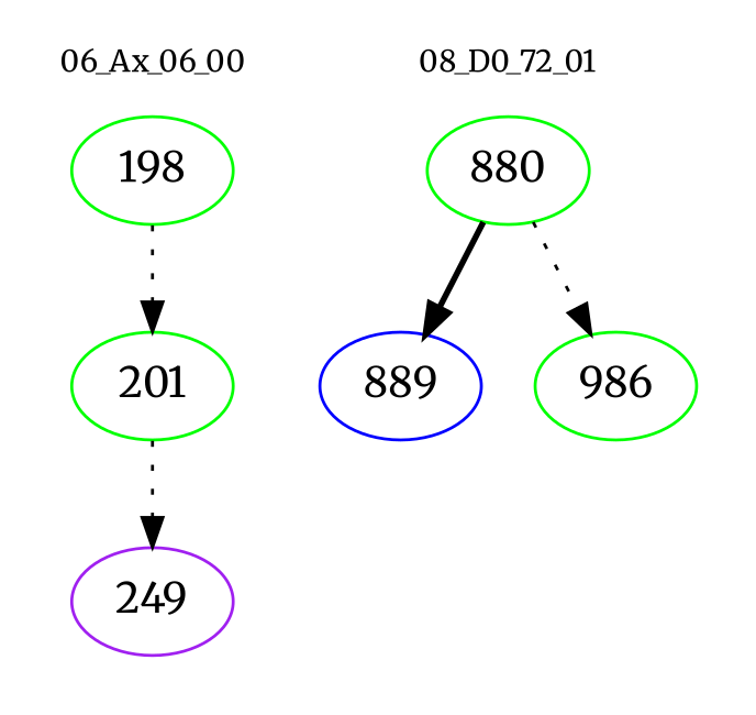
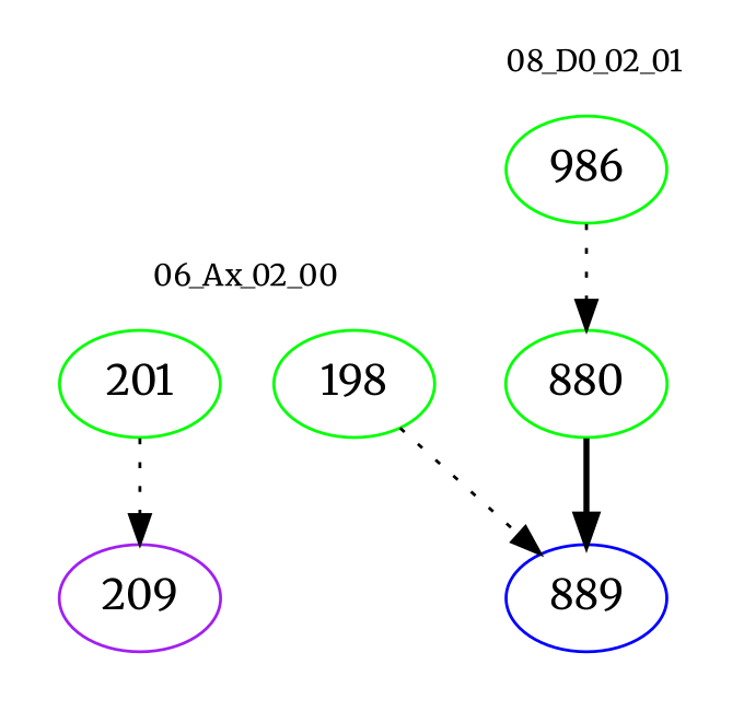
  digraph {
    fontname=Merriweather
    node [color=green fontname=Merriweather]
    edge [color=black fontname=Merriweather style=dotted]
    n1 [label=198]
-   n2 [color=purple label=249]
+   n2 [color=purple label=209]
    n3 [label=201]
    n4 [label=880]
    n5 [color=blue label=889]
    n6 [label=986]
    subgraph cluster_1 {
      color=white
      fontsize=10
-     label="06_Ax_06_00"
+     label="06_Ax_02_00"
      n1
      n2
      n3
    }
    subgraph cluster_2 {
      color=white
      fontsize=10
-     label="08_D0_72_01"
+     label="08_D0_02_01"
      n4
      n5
      n6
    }
-   n1 -> n3
+   n1 -> n5
    n3 -> n2
    n4 -> n5 [style=bold]
-   n4 -> n6
+   n6 -> n4
  }
